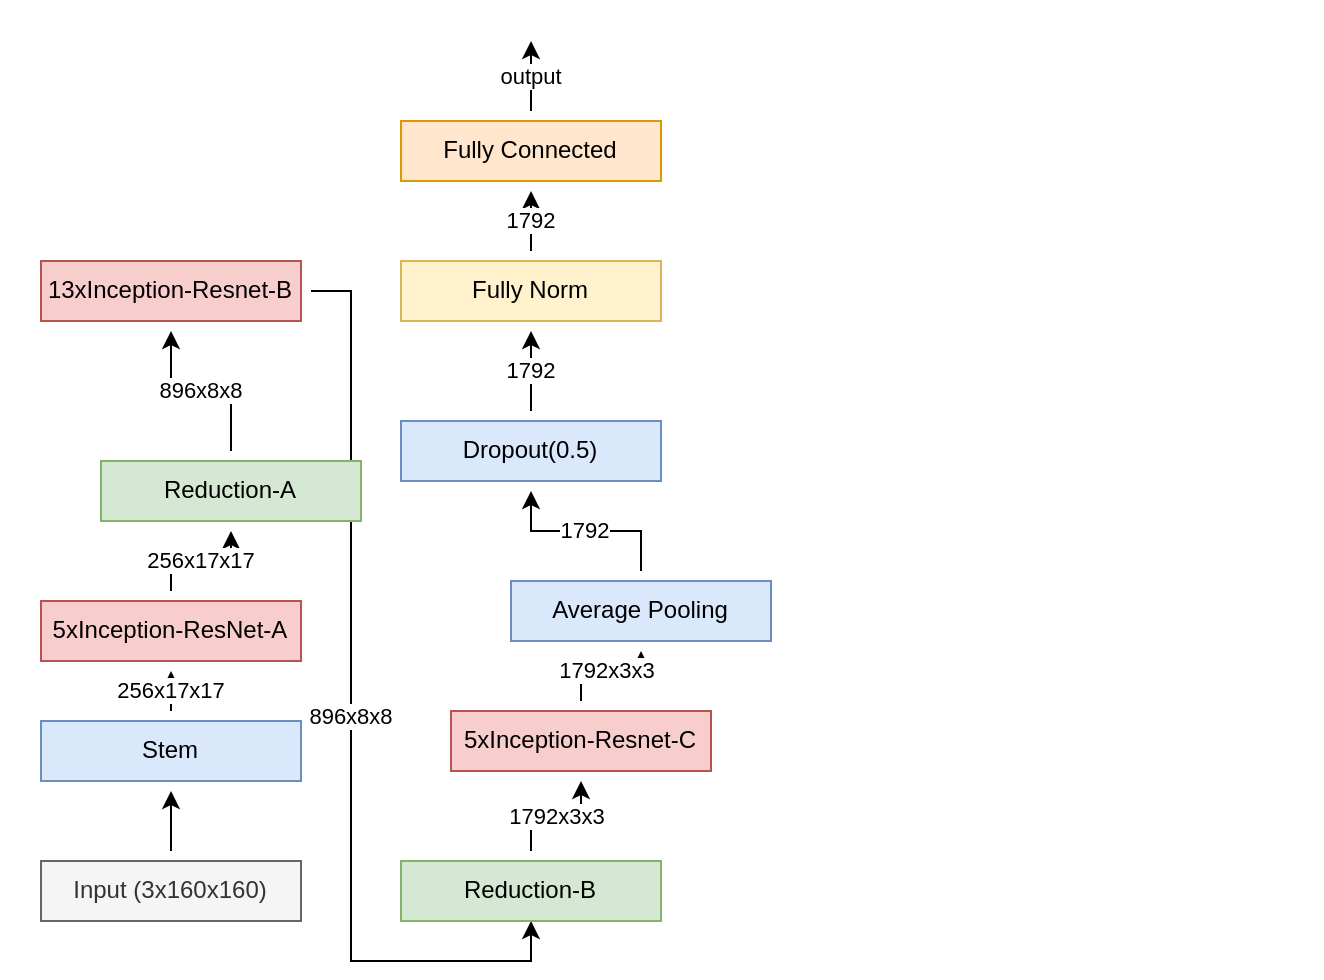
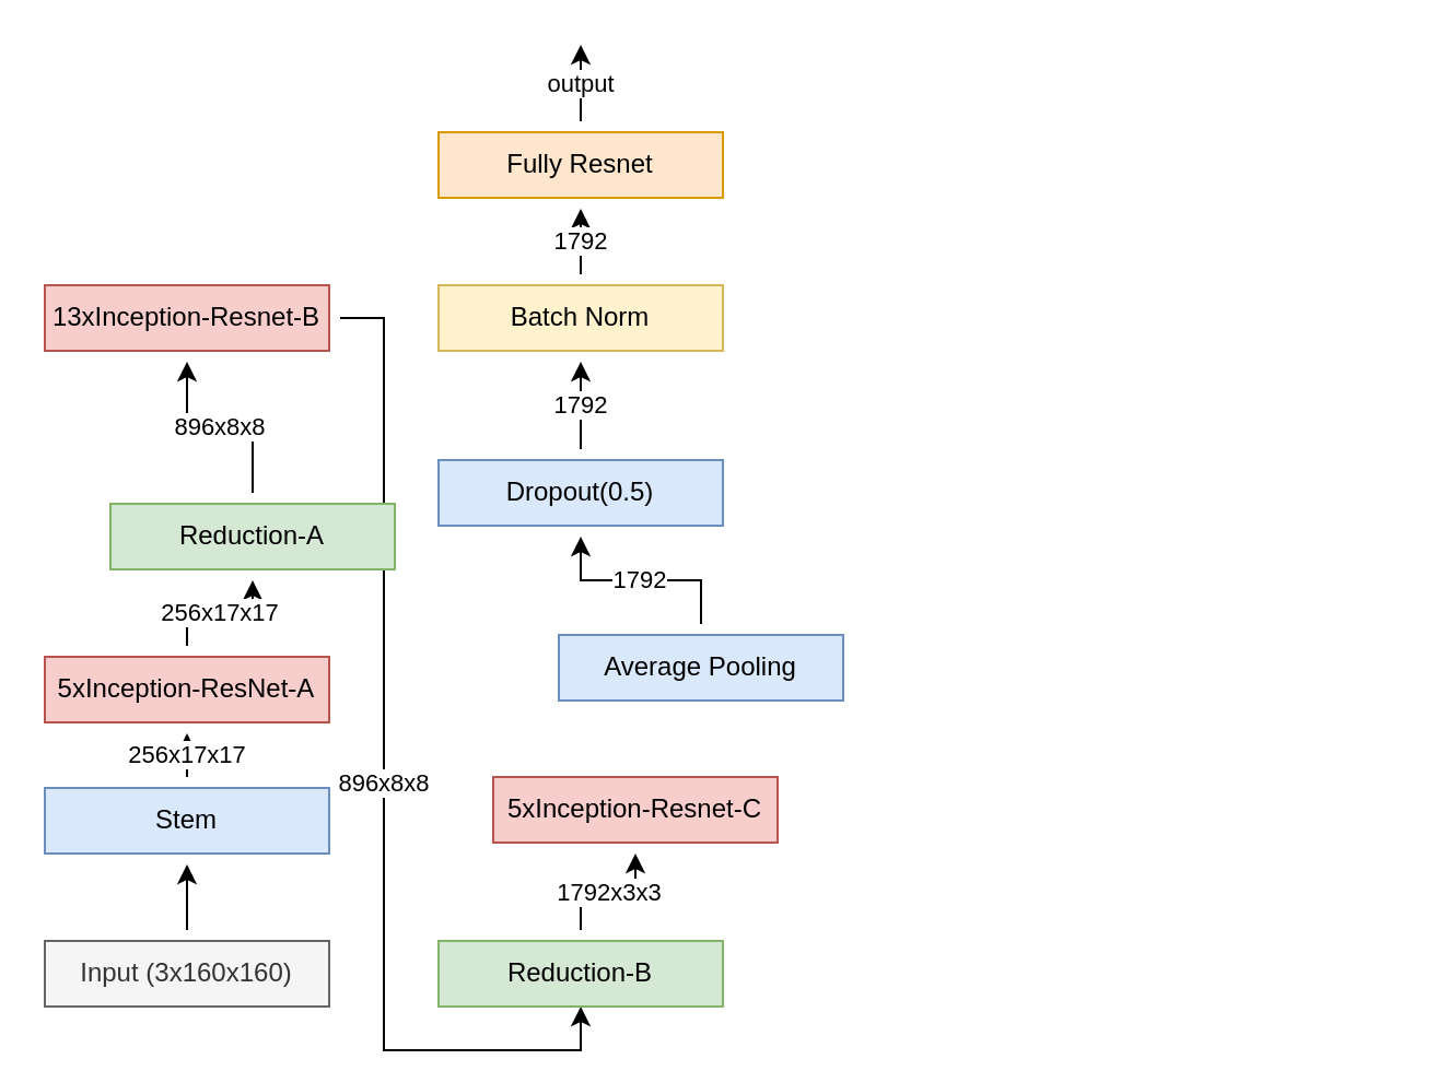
  <mxCell id="0" />
  <mxCell id="1" parent="0" />
  <mxCell id="2" value="256x17x17" style="edgeStyle=orthogonalEdgeStyle;rounded=0;orthogonalLoop=1;jettySize=auto;html=1;exitX=0.5;exitY=0;exitDx=0;exitDy=0;entryX=0.5;entryY=1;entryDx=0;entryDy=0;endSize=6;verticalAlign=middle;fontSize=12;" parent="1" edge="1"><mxGeometry relative="1" as="geometry"><mxPoint x="639.667" y="300.333" as="targetPoint" /></mxGeometry></mxCell>
  <mxCell id="3" value="" style="edgeStyle=orthogonalEdgeStyle;rounded=0;orthogonalLoop=1;jettySize=auto;html=1;exitX=0.5;exitY=0;exitDx=0;exitDy=0;entryX=0.5;entryY=1;entryDx=0;entryDy=0;" parent="1" edge="1"><mxGeometry relative="1" as="geometry"><mxPoint x="639.667" y="360.333" as="targetPoint" /></mxGeometry></mxCell>
  <mxCell id="4" value="&lt;span style=&quot;font-size: 12px&quot;&gt;256x17x17&lt;/span&gt;" style="edgeStyle=orthogonalEdgeStyle;rounded=0;orthogonalLoop=1;jettySize=auto;html=1;exitX=0.5;exitY=0;exitDx=0;exitDy=0;entryX=0.5;entryY=1;entryDx=0;entryDy=0;" parent="1" edge="1"><mxGeometry relative="1" as="geometry"><mxPoint x="639.667" y="240.333" as="targetPoint" /></mxGeometry></mxCell>
  <mxCell id="5" style="edgeStyle=orthogonalEdgeStyle;rounded=0;orthogonalLoop=1;jettySize=auto;html=1;sourcePerimeterSpacing=5;targetPerimeterSpacing=5;endSize=6;spacingTop=0;strokeWidth=1;" edge="1" parent="1" source="6" target="8"><mxGeometry relative="1" as="geometry"><mxPoint x="245" y="340" as="targetPoint" /></mxGeometry></mxCell>
  <mxCell id="6" value="Input (3x160x160)" style="rounded=0;whiteSpace=wrap;html=1;fillColor=#f5f5f5;strokeColor=#666666;fontColor=#333333;" vertex="1" parent="1"><mxGeometry x="20" y="430" width="130" height="30" as="geometry" /></mxCell>
  <mxCell id="7" value="256x17x17" style="edgeStyle=orthogonalEdgeStyle;rounded=0;orthogonalLoop=1;jettySize=auto;html=1;sourcePerimeterSpacing=5;endSize=6;targetPerimeterSpacing=5;strokeWidth=1;" edge="1" parent="1" source="8" target="12"><mxGeometry relative="1" as="geometry" /></mxCell>
  <mxCell id="8" value="Stem" style="rounded=0;whiteSpace=wrap;html=1;fillColor=#dae8fc;strokeColor=#6c8ebf;" vertex="1" parent="1"><mxGeometry x="20" y="360" width="130" height="30" as="geometry" /></mxCell>
  <mxCell id="9" value="896x8x8" style="edgeStyle=orthogonalEdgeStyle;rounded=0;orthogonalLoop=1;jettySize=auto;html=1;entryX=0.5;entryY=1;entryDx=0;entryDy=0;sourcePerimeterSpacing=5;endSize=6;targetPerimeterSpacing=5;strokeWidth=1;" edge="1" parent="1" source="10" target="16"><mxGeometry relative="1" as="geometry" /></mxCell>
  <mxCell id="10" value="13xInception-Resnet-B" style="rounded=0;whiteSpace=wrap;html=1;fillColor=#f8cecc;strokeColor=#b85450;" vertex="1" parent="1"><mxGeometry x="20" y="130" width="130" height="30" as="geometry" /></mxCell>
  <mxCell id="11" value="256x17x17" style="edgeStyle=orthogonalEdgeStyle;rounded=0;orthogonalLoop=1;jettySize=auto;html=1;sourcePerimeterSpacing=5;endSize=6;targetPerimeterSpacing=5;strokeWidth=1;" edge="1" parent="1" source="12" target="14"><mxGeometry relative="1" as="geometry" /></mxCell>
  <mxCell id="12" value="5xInception-ResNet-A" style="rounded=0;whiteSpace=wrap;html=1;fillColor=#f8cecc;strokeColor=#b85450;" vertex="1" parent="1"><mxGeometry x="20" y="300" width="130" height="30" as="geometry" /></mxCell>
  <mxCell id="13" value="896x8x8" style="edgeStyle=orthogonalEdgeStyle;rounded=0;orthogonalLoop=1;jettySize=auto;html=1;sourcePerimeterSpacing=5;endSize=6;targetPerimeterSpacing=5;strokeWidth=1;" edge="1" parent="1" source="14" target="10"><mxGeometry relative="1" as="geometry" /></mxCell>
  <mxCell id="14" value="Reduction-A" style="rounded=0;whiteSpace=wrap;html=1;fillColor=#d5e8d4;strokeColor=#82b366;" vertex="1" parent="1"><mxGeometry x="50" y="230" width="130" height="30" as="geometry" /></mxCell>
  <mxCell id="15" value="1792x3x3" style="edgeStyle=orthogonalEdgeStyle;rounded=0;orthogonalLoop=1;jettySize=auto;html=1;sourcePerimeterSpacing=5;endSize=6;targetPerimeterSpacing=5;strokeWidth=1;" edge="1" parent="1" source="16" target="18"><mxGeometry relative="1" as="geometry" /></mxCell>
  <mxCell id="16" value="Reduction-B" style="rounded=0;whiteSpace=wrap;html=1;fillColor=#d5e8d4;strokeColor=#82b366;" vertex="1" parent="1"><mxGeometry x="200" y="430" width="130" height="30" as="geometry" /></mxCell>
- <mxCell id="17" value="1792x3x3" style="edgeStyle=orthogonalEdgeStyle;rounded=0;orthogonalLoop=1;jettySize=auto;html=1;sourcePerimeterSpacing=5;endSize=6;targetPerimeterSpacing=5;strokeWidth=1;" edge="1" parent="1" source="18" target="20"><mxGeometry relative="1" as="geometry" /></mxCell>
  <mxCell id="18" value="5xInception-Resnet-C" style="rounded=0;whiteSpace=wrap;html=1;fillColor=#f8cecc;strokeColor=#b85450;" vertex="1" parent="1"><mxGeometry x="225" y="355" width="130" height="30" as="geometry" /></mxCell>
  <mxCell id="19" value="1792" style="edgeStyle=orthogonalEdgeStyle;rounded=0;orthogonalLoop=1;jettySize=auto;html=1;sourcePerimeterSpacing=5;endSize=6;targetPerimeterSpacing=5;strokeWidth=1;" edge="1" parent="1" source="20" target="22"><mxGeometry relative="1" as="geometry" /></mxCell>
  <mxCell id="20" value="Average Pooling" style="rounded=0;whiteSpace=wrap;html=1;fillColor=#dae8fc;strokeColor=#6c8ebf;" vertex="1" parent="1"><mxGeometry x="255" y="290" width="130" height="30" as="geometry" /></mxCell>
  <mxCell id="21" value="1792" style="edgeStyle=orthogonalEdgeStyle;rounded=0;orthogonalLoop=1;jettySize=auto;html=1;sourcePerimeterSpacing=5;endSize=6;targetPerimeterSpacing=5;strokeWidth=1;" edge="1" parent="1" source="22" target="24"><mxGeometry relative="1" as="geometry" /></mxCell>
  <mxCell id="22" value="Dropout(0.5)" style="rounded=0;whiteSpace=wrap;html=1;fillColor=#dae8fc;strokeColor=#6c8ebf;" vertex="1" parent="1"><mxGeometry x="200" y="210" width="130" height="30" as="geometry" /></mxCell>
  <mxCell id="23" value="1792" style="edgeStyle=orthogonalEdgeStyle;rounded=0;orthogonalLoop=1;jettySize=auto;html=1;sourcePerimeterSpacing=5;endSize=6;targetPerimeterSpacing=5;strokeWidth=1;" edge="1" parent="1" source="24" target="26"><mxGeometry relative="1" as="geometry" /></mxCell>
- <mxCell id="24" value="Fully Norm" style="rounded=0;whiteSpace=wrap;html=1;fillColor=#fff2cc;strokeColor=#d6b656;" vertex="1" parent="1"><mxGeometry x="200" y="130" width="130" height="30" as="geometry" /></mxCell>
+ <mxCell id="24" value="Batch Norm" style="rounded=0;whiteSpace=wrap;html=1;fillColor=#fff2cc;strokeColor=#d6b656;" vertex="1" parent="1"><mxGeometry x="200" y="130" width="130" height="30" as="geometry" /></mxCell>
  <mxCell id="25" value="output" style="edgeStyle=orthogonalEdgeStyle;rounded=0;orthogonalLoop=1;jettySize=auto;html=1;sourcePerimeterSpacing=5;endSize=6;targetPerimeterSpacing=5;strokeWidth=1;" edge="1" parent="1" source="26"><mxGeometry relative="1" as="geometry"><mxPoint x="265" y="20" as="targetPoint" /></mxGeometry></mxCell>
- <mxCell id="26" value="Fully Connected" style="rounded=0;whiteSpace=wrap;html=1;fillColor=#ffe6cc;strokeColor=#d79b00;" vertex="1" parent="1"><mxGeometry x="200" y="60" width="130" height="30" as="geometry" /></mxCell>
+ <mxCell id="26" value="Fully Resnet" style="rounded=0;whiteSpace=wrap;html=1;fillColor=#ffe6cc;strokeColor=#d79b00;" vertex="1" parent="1"><mxGeometry x="200" y="60" width="130" height="30" as="geometry" /></mxCell>
